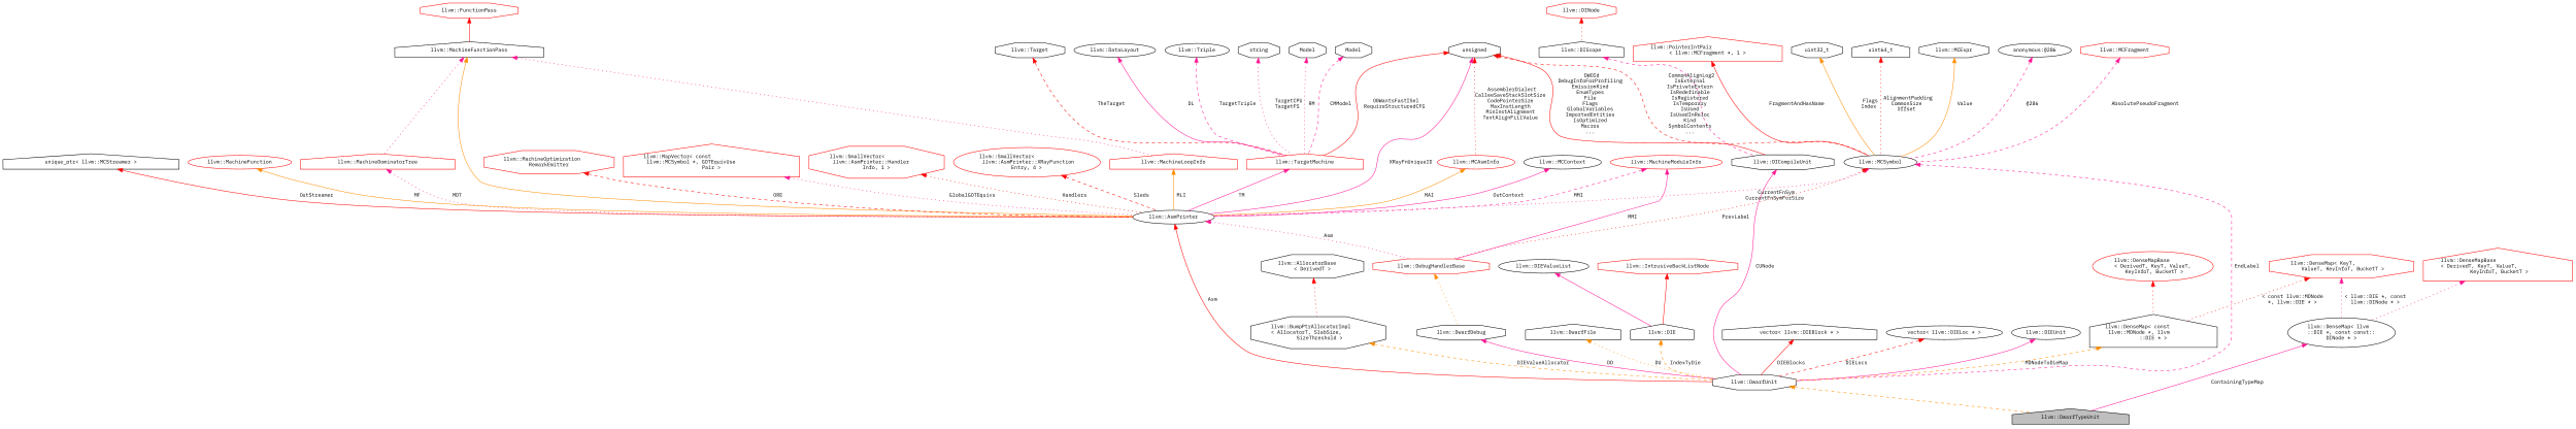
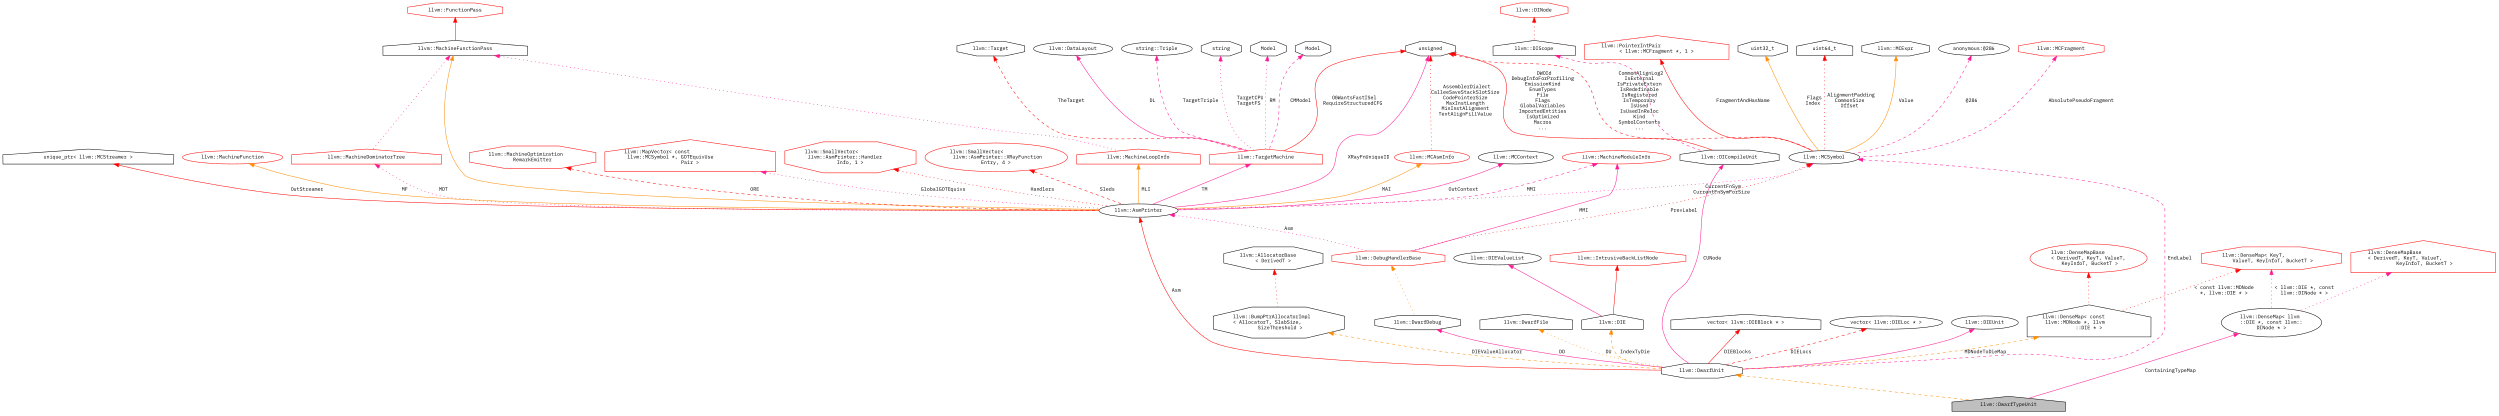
  digraph {
    fontname="IBM Plex Mono"
    rankdir=TB
    node [color=black fontname="IBM Plex Mono" fontsize=10 shape=octagon]
    edge [color=deeppink dir=back fontname="IBM Plex Mono" fontsize=10 labelfontname=Helvetica labelfontsize=10 style=solid]
    n1 [fillcolor=grey75 fontcolor=black height=0.2 label="llvm::DwarfTypeUnit" shape=house style=filled width=0.4]
    n2 [height=0.2 label="llvm::DwarfUnit" width=0.4]
    n3 [height=0.2 label="llvm::DIEUnit" shape=ellipse width=0.4]
    n4 [height=0.2 label="llvm::DICompileUnit" width=0.4]
    n5 [height=0.2 label="llvm::DIScope" shape=house width=0.4]
    n6 [color=red height=0.2 label="llvm::DINode" width=0.4]
    n7 [height=0.2 label=unsigned width=0.4]
    n8 [height=0.2 label="llvm::AsmPrinter" shape=ellipse width=0.4]
    n9 [color=red height=0.2 label="llvm::TargetMachine" shape=house width=0.4]
    n10 [color=red height=0.2 label="llvm::MCAsmInfo" shape=ellipse width=0.4]
    n11 [height=0.2 label="llvm::MCSymbol" shape=ellipse width=0.4]
    n12 [color=red height=0.2 label="llvm::DebugHandlerBase" width=0.4]
    n13 [height=0.2 label="llvm::BumpPtrAllocatorImpl\l\< AllocatorT, SlabSize,\l SizeThreshold \>" width=0.4]
    n14 [height=0.2 label="llvm::AllocatorBase\l\< DerivedT \>" width=0.4]
    n15 [height=0.2 label="llvm::DwarfDebug" width=0.4]
    n16 [height=0.2 label="llvm::MachineFunctionPass" shape=house width=0.4]
    n17 [color=red height=0.2 label="llvm::MachineDominatorTree" shape=house width=0.4]
    n18 [color=red height=0.2 label="llvm::MachineLoopInfo" shape=house width=0.4]
    n19 [color=red height=0.2 label="llvm::FunctionPass" width=0.4]
    n20 [height=0.2 label="llvm::Target" width=0.4]
    n21 [height=0.2 label="llvm::DataLayout" shape=ellipse width=0.4]
-   n22 [height=0.2 label="llvm::Triple" shape=ellipse width=0.4]
+   n22 [height=0.2 label="string::Triple" shape=ellipse width=0.4]
    n23 [height=0.2 label=string width=0.4]
    n24 [height=0.2 label=Model width=0.4]
    n25 [height=0.2 label=Model width=0.4]
    n26 [height=0.2 label="llvm::MCContext" shape=ellipse width=0.4]
    n27 [height=0.2 label="unique_ptr\< llvm::MCStreamer \>" shape=house width=0.4]
    n28 [color=red height=0.2 label="llvm::MachineFunction" shape=ellipse width=0.4]
    n29 [color=red height=0.2 label="llvm::MachineModuleInfo" shape=ellipse width=0.4]
    n30 [color=red height=0.2 label="llvm::MachineOptimization\lRemarkEmitter" width=0.4]
    n31 [color=red height=0.2 label="llvm::MCFragment" width=0.4]
    n32 [color=red height=0.2 label="llvm::PointerIntPair\l\< llvm::MCFragment *, 1 \>" shape=house width=0.4]
    n33 [height=0.2 label=uint32_t width=0.4]
    n34 [height=0.2 label=uint64_t shape=house width=0.4]
    n35 [height=0.2 label="llvm::MCExpr" width=0.4]
    n36 [height=0.2 label="anonymous:@286" shape=ellipse width=0.4]
    n37 [color=red height=0.2 label="llvm::MapVector\< const\l llvm::MCSymbol *, GOTEquivUse\lPair \>" shape=house width=0.4]
    n38 [color=red height=0.2 label="llvm::SmallVector\<\l llvm::AsmPrinter::Handler\lInfo, 1 \>" width=0.4]
    n39 [color=red height=0.2 label="llvm::SmallVector\<\l llvm::AsmPrinter::XRayFunction\lEntry, 4 \>" shape=ellipse width=0.4]
    n40 [height=0.2 label="llvm::DwarfFile" shape=house width=0.4]
    n41 [height=0.2 label="llvm::DIE" shape=house width=0.4]
    n42 [color=red height=0.2 label="llvm::IntrusiveBackListNode" width=0.4]
    n43 [height=0.2 label="llvm::DIEValueList" shape=ellipse width=0.4]
    n44 [height=0.2 label="llvm::DenseMap\< const\l llvm::MDNode *, llvm\l::DIE * \>" shape=house width=0.4]
    n45 [color=red height=0.2 label="llvm::DenseMapBase\l\< DerivedT, KeyT, ValueT,\l KeyInfoT, BucketT \>" shape=ellipse width=0.4]
    n46 [color=red height=0.2 label="llvm::DenseMap\< KeyT,\l ValueT, KeyInfoT, BucketT \>" width=0.4]
-   n47 [height=0.2 label="llvm::DenseMap\< llvm\l::DIE *, const const::\lDINode * \>" shape=ellipse width=0.4]
+   n47 [height=0.2 label="llvm::DenseMap\< llvm\l::DIE *, const llvm::\lDINode * \>" shape=ellipse width=0.4]
    n48 [height=0.2 label="vector\< llvm::DIEBlock * \>" shape=house width=0.4]
    n49 [height=0.2 label="vector\< llvm::DIELoc * \>" shape=ellipse width=0.4]
    n50 [color=red height=0.2 label="llvm::DenseMapBase\l\< DerivedT, KeyT, ValueT,\l KeyInfoT, BucketT \>" shape=house width=0.4]
    n2 -> n1 [color=darkorange style=dashed]
    n3 -> n2
    n4 -> n2 [label=" CUNode"]
    n5 -> n4 [style=dashed]
    n6 -> n5 [color=red style=dotted]
    n7 -> n4 [color=red label=" DWOId\nDebugInfoForProfiling\nEmissionKind\nEnumTypes\nFile\nFlags\nGlobalVariables\nImportedEntities\nIsOptimized\nMacros\n..."]
    n7 -> n8 [label=" XRayFnUniqueID"]
    n7 -> n9 [color=red label=" O0WantsFastISel\nRequireStructuredCFG"]
    n7 -> n10 [color=red label=" AssemblerDialect\nCalleeSaveStackSlotSize\nCodePointerSize\nMaxInstLength\nMinInstAlignment\nTextAlignFillValue" style=dotted]
    n7 -> n11 [color=red label=" CommonAlignLog2\nIsExternal\nIsPrivateExtern\nIsRedefinable\nIsRegistered\nIsTemporary\nIsUsed\nIsUsedInReloc\nKind\nSymbolContents\n..." style=dashed]
    n8 -> n2 [color=red label=" Asm"]
    n8 -> n12 [label=" Asm" style=dotted]
    n9 -> n8 [label=" TM"]
    n10 -> n8 [color=darkorange label=" MAI"]
    n11 -> n2 [label=" EndLabel" style=dashed]
    n11 -> n8 [label=" CurrentFnSym\nCurrentFnSymForSize" style=dotted]
    n11 -> n12 [color=red label=" PrevLabel" style=dotted]
    n12 -> n15 [color=darkorange style=dotted]
    n13 -> n2 [color=darkorange label=" DIEValueAllocator" style=dashed]
    n14 -> n13 [color=red style=dotted]
    n15 -> n2 [label=" DD"]
    n16 -> n8 [color=darkorange]
    n16 -> n17 [style=dotted]
    n16 -> n18 [style=dotted]
    n17 -> n8 [label=" MDT" style=dotted]
    n18 -> n8 [color=darkorange label=" MLI"]
    n19 -> n16 [color=red]
    n20 -> n9 [color=red label=" TheTarget" style=dashed]
    n21 -> n9 [label=" DL"]
    n22 -> n9 [label=" TargetTriple" style=dashed]
    n23 -> n9 [label=" TargetCPU\nTargetFS" style=dotted]
    n24 -> n9 [label=" RM" style=dotted]
    n25 -> n9 [label=" CMModel" style=dashed]
    n26 -> n8 [label=" OutContext"]
    n27 -> n8 [color=red label=" OutStreamer"]
    n28 -> n8 [color=darkorange label=" MF"]
    n29 -> n8 [label=" MMI" style=dashed]
    n29 -> n12 [label=" MMI"]
    n30 -> n8 [color=red label=" ORE" style=dashed]
    n31 -> n11 [label=" AbsolutePseudoFragment" style=dashed]
    n32 -> n11 [color=red label=" FragmentAndHasName"]
    n33 -> n11 [color=darkorange label=" Flags\nIndex"]
    n34 -> n11 [color=red label=" AlignmentPadding\nCommonSize\nOffset" style=dotted]
    n35 -> n11 [color=darkorange label=" Value"]
    n36 -> n11 [label=" @286" style=dashed]
    n37 -> n8 [label=" GlobalGOTEquivs" style=dotted]
    n38 -> n8 [color=red label=" Handlers" style=dotted]
    n39 -> n8 [color=red label=" Sleds" style=dashed]
    n40 -> n2 [color=darkorange label=" DU" style=dotted]
    n41 -> n2 [color=darkorange label=" IndexTyDie" style=dashed]
    n42 -> n41 [color=red]
    n43 -> n41
    n44 -> n2 [color=darkorange label=" MDNodeToDieMap" style=dashed]
    n45 -> n44 [color=red style=dotted]
    n46 -> n44 [color=red label=" \< const llvm::MDNode\l *, llvm::DIE * \>" style=dotted]
    n46 -> n47 [label=" \< llvm::DIE *, const\l llvm::DINode * \>" style=dotted]
    n47 -> n1 [label=" ContainingTypeMap"]
    n48 -> n2 [color=red label=" DIEBlocks"]
    n49 -> n2 [color=red label=" DIELocs" style=dashed]
    n50 -> n47 [style=dotted]
  }
